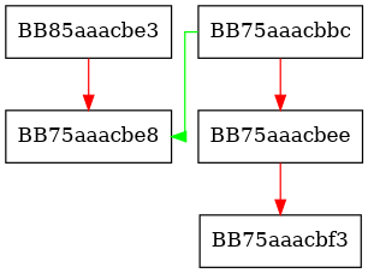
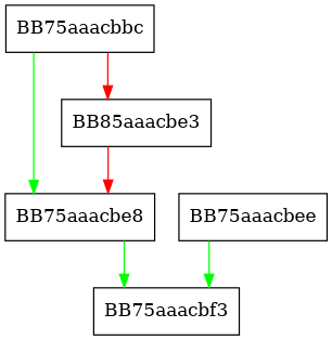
  digraph {
    splines=ortho
    node [shape=box]
    edge [color=red]
    BB75aaacbbc
    BB75aaacbe8
    n3 [label=BB85aaacbe3]
    BB75aaacbf3
    BB75aaacbee
    BB75aaacbbc -> BB75aaacbe8 [color=green]
-   BB75aaacbbc -> BB75aaacbee
+   BB75aaacbbc -> n3
+   BB75aaacbe8 -> BB75aaacbf3 [color=green]
    n3 -> BB75aaacbe8
-   BB75aaacbee -> BB75aaacbf3
+   BB75aaacbee -> BB75aaacbf3 [color=green]
  }
